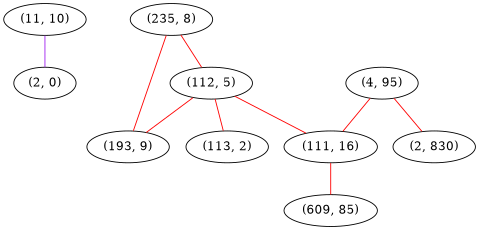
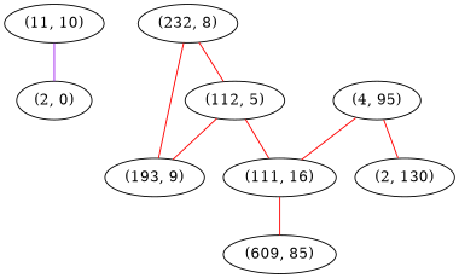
  graph {
    edge [color=red weight=1]
    n1 [label="(2, 0)"]
    "(11, 10)"
    "(112, 5)"
-   "(113, 2)"
    "(193, 9)"
    "(111, 16)"
    n7 [label="(609, 85)"]
-   "(235, 8)"
+   "(235, 8)" [label="(232, 8)"]
    n9 [label="(4, 95)"]
-   "(2, 130)" [label="(2, 830)"]
+   "(2, 130)"
    "(11, 10)" -- n1 [color=purple weight=4]
-   "(112, 5)" -- "(113, 2)"
    "(112, 5)" -- "(193, 9)"
    "(112, 5)" -- "(111, 16)"
    "(111, 16)" -- n7
    "(235, 8)" -- "(112, 5)"
    "(235, 8)" -- "(193, 9)"
    n9 -- "(111, 16)"
    n9 -- "(2, 130)"
  }
